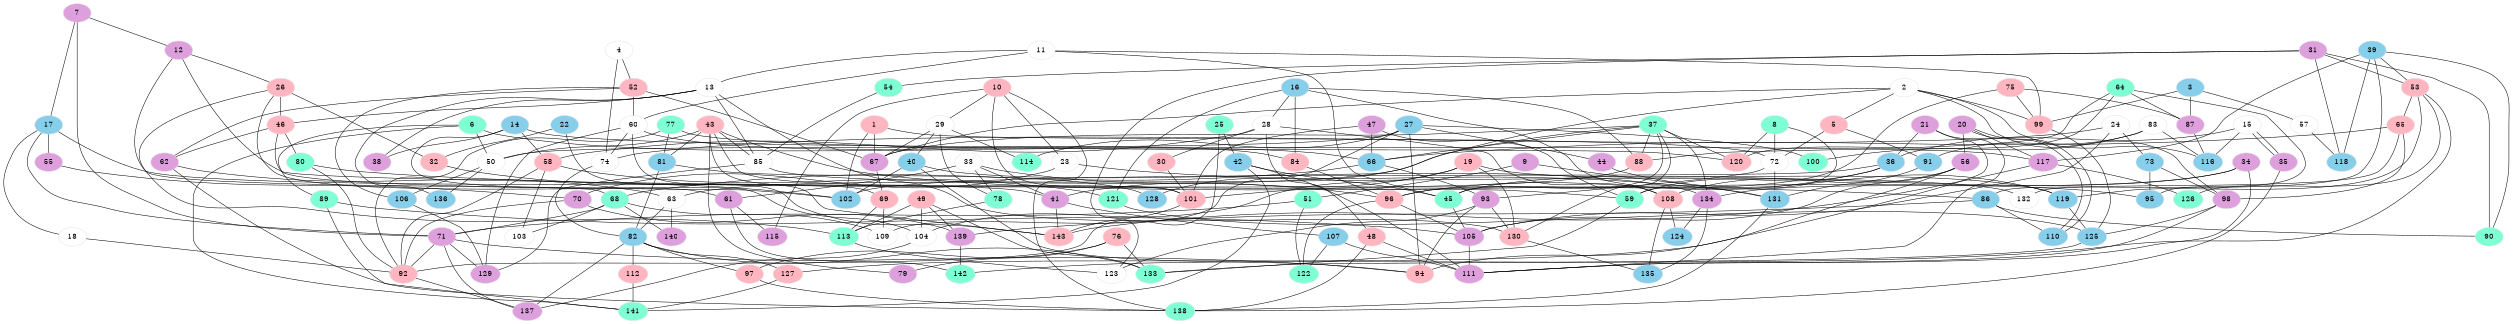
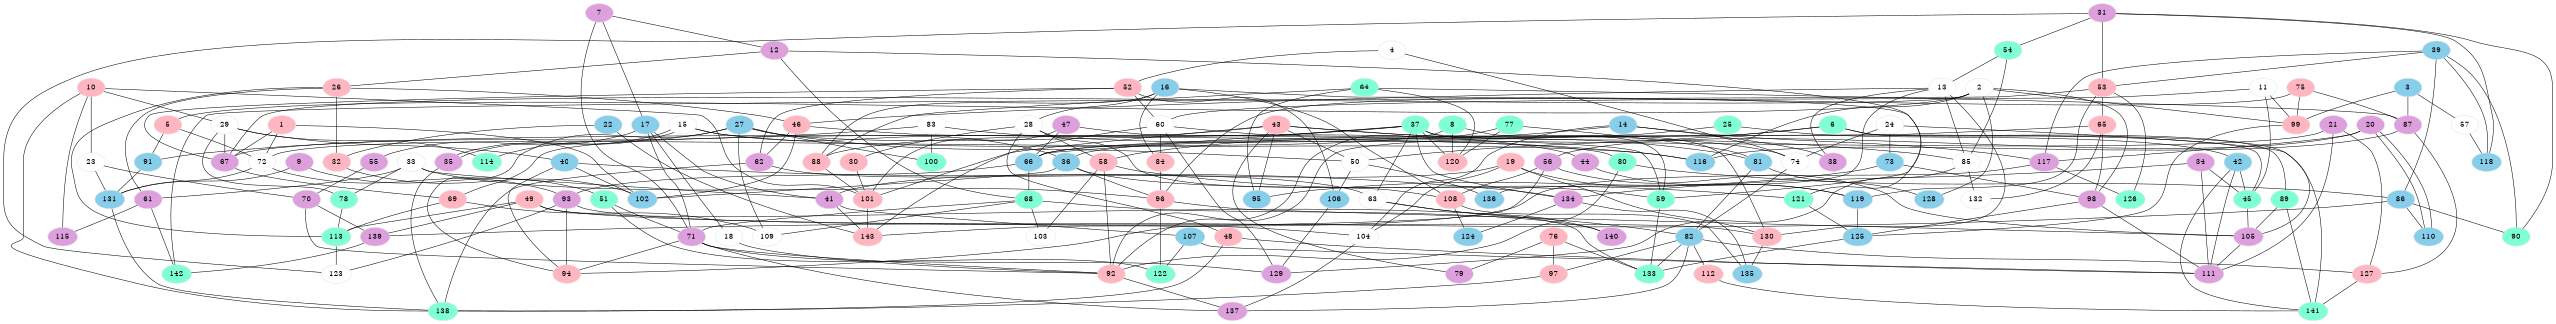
  graph {
    node [color=gray90 fillcolor=plum style=filled]
    67
    1 [fillcolor=lightpink]
    72 [fillcolor=white]
    102 [fillcolor=skyblue]
    69 [fillcolor=lightpink]
    131 [fillcolor=skyblue]
    93
    2 [fillcolor=white]
    5 [fillcolor=lightpink]
    98
    99 [fillcolor=lightpink]
    116 [fillcolor=skyblue]
    128 [fillcolor=skyblue]
    91 [fillcolor=skyblue]
    111
    125 [fillcolor=skyblue]
    3 [fillcolor=skyblue]
    57 [fillcolor=white]
    87
    118 [fillcolor=skyblue]
    80 [fillcolor=aquamarine]
    92 [fillcolor=lightpink]
    86 [fillcolor=skyblue]
    127 [fillcolor=lightpink]
    4 [fillcolor=white]
    52 [fillcolor=lightpink]
    74 [fillcolor=white]
    60 [fillcolor=white]
    62
    106 [fillcolor=skyblue]
    82 [fillcolor=skyblue]
    6 [fillcolor=aquamarine]
    50 [fillcolor=white]
    66 [fillcolor=skyblue]
    89 [fillcolor=aquamarine]
    141 [fillcolor=aquamarine]
    136 [fillcolor=skyblue]
    68 [fillcolor=aquamarine]
    105
    7
    12
    17 [fillcolor=skyblue]
    71
    59 [fillcolor=aquamarine]
    26 [fillcolor=lightpink]
    18 [fillcolor=white]
    41
    55
    94 [fillcolor=lightpink]
    129
    137
    8 [fillcolor=aquamarine]
    120 [fillcolor=lightpink]
    133 [fillcolor=aquamarine]
    9
    51 [fillcolor=aquamarine]
    122 [fillcolor=aquamarine]
    138 [fillcolor=aquamarine]
    23 [fillcolor=white]
    10 [fillcolor=lightpink]
    29 [fillcolor=white]
    101 [fillcolor=lightpink]
    115
    70
    114 [fillcolor=aquamarine]
    40 [fillcolor=skyblue]
    78 [fillcolor=aquamarine]
    143 [fillcolor=lightpink]
    11 [fillcolor=white]
    13 [fillcolor=white]
    45 [fillcolor=aquamarine]
    38
    46 [fillcolor=lightpink]
    85 [fillcolor=white]
    130 [fillcolor=lightpink]
    84 [fillcolor=lightpink]
    32 [fillcolor=lightpink]
    61
    113 [fillcolor=aquamarine]
    109 [fillcolor=white]
    103 [fillcolor=white]
    140
    132 [fillcolor=white]
    135 [fillcolor=skyblue]
    14 [fillcolor=skyblue]
    58 [fillcolor=lightpink]
    104 [fillcolor=white]
    117
    121 [fillcolor=aquamarine]
    126 [fillcolor=aquamarine]
    15 [fillcolor=white]
    35
    36 [fillcolor=skyblue]
    96 [fillcolor=lightpink]
    16 [fillcolor=skyblue]
    28 [fillcolor=white]
    88 [fillcolor=lightpink]
    108 [fillcolor=lightpink]
    30 [fillcolor=lightpink]
    48 [fillcolor=lightpink]
    124 [fillcolor=skyblue]
    107 [fillcolor=skyblue]
    19 [fillcolor=lightpink]
    119 [fillcolor=skyblue]
    20
    56
    110 [fillcolor=skyblue]
    21
    22 [fillcolor=skyblue]
    139
    24 [fillcolor=white]
    73 [fillcolor=skyblue]
    95 [fillcolor=skyblue]
    25 [fillcolor=aquamarine]
    42 [fillcolor=skyblue]
    142 [fillcolor=aquamarine]
    123 [fillcolor=white]
    27 [fillcolor=skyblue]
    44
    100 [fillcolor=aquamarine]
    134
    31
    53 [fillcolor=lightpink]
    54 [fillcolor=aquamarine]
    90 [fillcolor=aquamarine]
    65 [fillcolor=lightpink]
    33 [fillcolor=white]
    34
    37 [fillcolor=aquamarine]
    63 [fillcolor=white]
    39 [fillcolor=skyblue]
    43 [fillcolor=lightpink]
    79
    81 [fillcolor=skyblue]
    47
    49 [fillcolor=lightpink]
    97 [fillcolor=lightpink]
    112 [fillcolor=lightpink]
    64 [fillcolor=aquamarine]
    75 [fillcolor=lightpink]
    76 [fillcolor=lightpink]
    77 [fillcolor=aquamarine]
    83 [fillcolor=white]
    67 -- 69
    1 -- 67
    1 -- 72
    1 -- 102
    72 -- 131
    72 -- 93
    69 -- 113
    69 -- 109
    131 -- 138
    93 -- 94
    93 -- 130
    93 -- 123
    2 -- 67
    2 -- 5
    2 -- 98
    2 -- 99
    2 -- 116
    2 -- 128
    5 -- 72
    5 -- 91
    98 -- 111
    98 -- 125
    99 -- 125
    91 -- 131
    125 -- 133
    3 -- 99
    3 -- 57
    3 -- 87
    57 -- 118
    87 -- 116
+   87 -- 127
    80 -- 92
    80 -- 86
    92 -- 137
    86 -- 110
    86 -- 139
    86 -- 90
    127 -- 141
    4 -- 52
    4 -- 74
    52 -- 67
    52 -- 60
    52 -- 62
    52 -- 106
    74 -- 82
    60 -- 74
    60 -- 129
    60 -- 143
    60 -- 84
    62 -- 138
    62 -- 63
    106 -- 129
    82 -- 127
    82 -- 137
    82 -- 133
    82 -- 97
    82 -- 112
    6 -- 50
    6 -- 66
    6 -- 89
    6 -- 141
    50 -- 106
    50 -- 136
    66 -- 93
    66 -- 68
    89 -- 141
    89 -- 105
    68 -- 71
    68 -- 109
    68 -- 103
    68 -- 140
    105 -- 111
    7 -- 12
    7 -- 17
    7 -- 71
    12 -- 68
    12 -- 59
    12 -- 26
    17 -- 71
    17 -- 18
    17 -- 41
    17 -- 55
    71 -- 92
    71 -- 94
    71 -- 129
    71 -- 137
    59 -- 133
    26 -- 46
    26 -- 32
    26 -- 61
    26 -- 113
    18 -- 92
    41 -- 143
    41 -- 107
    55 -- 70
    8 -- 72
    8 -- 59
    8 -- 120
    9 -- 131
    9 -- 51
    51 -- 71
    51 -- 122
    23 -- 131
    23 -- 70
    10 -- 138
    10 -- 23
    10 -- 29
    10 -- 101
    10 -- 115
    29 -- 67
    29 -- 114
    29 -- 40
    29 -- 78
    101 -- 143
    70 -- 92
    70 -- 139
    40 -- 102
    40 -- 94
    40 -- 134
    78 -- 113
    11 -- 99
    11 -- 60
-   11 -- 13
+   54 -- 13
    11 -- 45
    13 -- 136
    13 -- 38
    13 -- 46
    13 -- 85
    13 -- 130
    45 -- 105
    46 -- 102
    46 -- 80
    46 -- 62
    85 -- 129
    85 -- 132
    130 -- 135
    84 -- 96
    32 -- 102
    61 -- 115
    61 -- 142
    113 -- 123
    14 -- 38
    14 -- 58
    14 -- 104
    14 -- 117
    58 -- 92
    58 -- 103
    58 -- 121
    104 -- 137
    117 -- 143
    117 -- 126
    121 -- 125
    15 -- 116
    15 -- 35
    15 -- 35
    15 -- 36
    35 -- 138
    36 -- 102
    36 -- 59
    36 -- 96
    96 -- 105
    96 -- 122
    16 -- 84
    16 -- 121
    16 -- 28
    16 -- 88
    16 -- 108
    28 -- 58
    28 -- 108
    28 -- 30
    28 -- 48
    88 -- 101
    108 -- 135
    108 -- 124
    30 -- 101
    48 -- 111
    48 -- 138
    107 -- 111
    107 -- 122
    19 -- 41
    19 -- 130
    19 -- 104
    19 -- 119
    119 -- 125
    20 -- 117
    20 -- 56
    20 -- 110
    20 -- 110
    56 -- 105
    56 -- 94
    56 -- 108
    21 -- 111
    21 -- 127
    21 -- 36
    22 -- 143
    22 -- 32
    139 -- 142
    24 -- 74
    24 -- 105
    24 -- 73
    73 -- 98
    73 -- 95
    25 -- 92
    25 -- 42
    42 -- 111
    42 -- 141
    42 -- 45
    27 -- 50
    27 -- 94
    27 -- 114
    27 -- 109
    27 -- 44
    27 -- 100
    44 -- 119
    134 -- 135
    134 -- 124
    31 -- 118
    31 -- 123
    31 -- 53
    31 -- 54
    31 -- 90
    53 -- 126
    53 -- 119
    53 -- 142
    53 -- 65
    54 -- 85
    65 -- 98
    65 -- 66
    65 -- 132
    33 -- 41
    33 -- 78
    33 -- 61
    33 -- 96
    34 -- 111
    34 -- 45
    34 -- 134
    37 -- 67
    37 -- 66
    37 -- 120
    37 -- 45
    37 -- 130
    37 -- 88
    37 -- 134
    37 -- 63
    63 -- 82
    63 -- 140
    39 -- 118
    39 -- 86
    39 -- 117
    39 -- 53
    39 -- 90
    43 -- 69
    43 -- 50
    43 -- 101
    43 -- 85
    43 -- 95
    43 -- 79
    43 -- 81
    81 -- 128
    81 -- 82
    47 -- 66
    47 -- 59
    47 -- 101
    49 -- 133
    49 -- 113
    49 -- 104
    49 -- 139
    97 -- 138
    112 -- 141
    64 -- 87
    64 -- 120
    64 -- 88
    64 -- 95
    75 -- 99
    75 -- 87
    75 -- 96
    76 -- 133
    76 -- 79
    76 -- 97
    77 -- 92
    77 -- 120
    77 -- 81
    83 -- 116
    83 -- 91
    83 -- 100
  }
